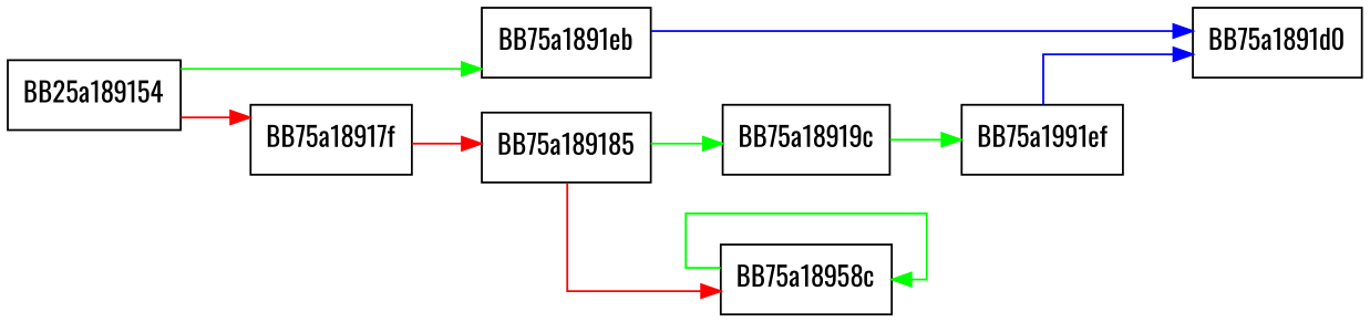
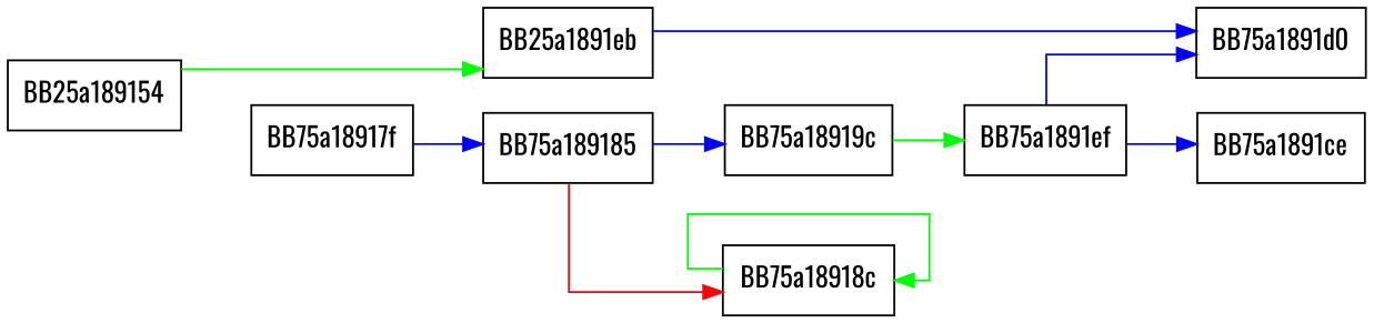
  digraph {
    fontname=Oswald
    rankdir=LR
    splines=ortho
    node [fontname=Oswald shape=box]
    edge [color=green fontname=Oswald]
    n1 [label=BB25a189154]
-   BB75a1891eb
+   BB75a1891eb [label=BB25a1891eb]
    BB75a18917f
    BB75a1891d0
    BB75a189185
    BB75a18919c
-   BB75a18918c [label=BB75a18958c]
-   BB75a1891ef [label=BB75a1991ef]
+   BB75a18918c
+   BB75a1891ef
+   BB75a1891ce
    n1 -> BB75a1891eb
-   n1 -> BB75a18917f [color=red]
    BB75a1891eb -> BB75a1891d0 [color=blue]
-   BB75a18917f -> BB75a189185 [color=red]
-   BB75a189185 -> BB75a18919c
+   BB75a18917f -> BB75a189185 [color=blue]
+   BB75a189185 -> BB75a18919c [color=blue]
    BB75a189185 -> BB75a18918c [color=red]
    BB75a18919c -> BB75a1891ef
    BB75a18918c -> BB75a18918c
    BB75a1891ef -> BB75a1891d0 [color=blue]
+   BB75a1891ef -> BB75a1891ce [color=blue]
  }
